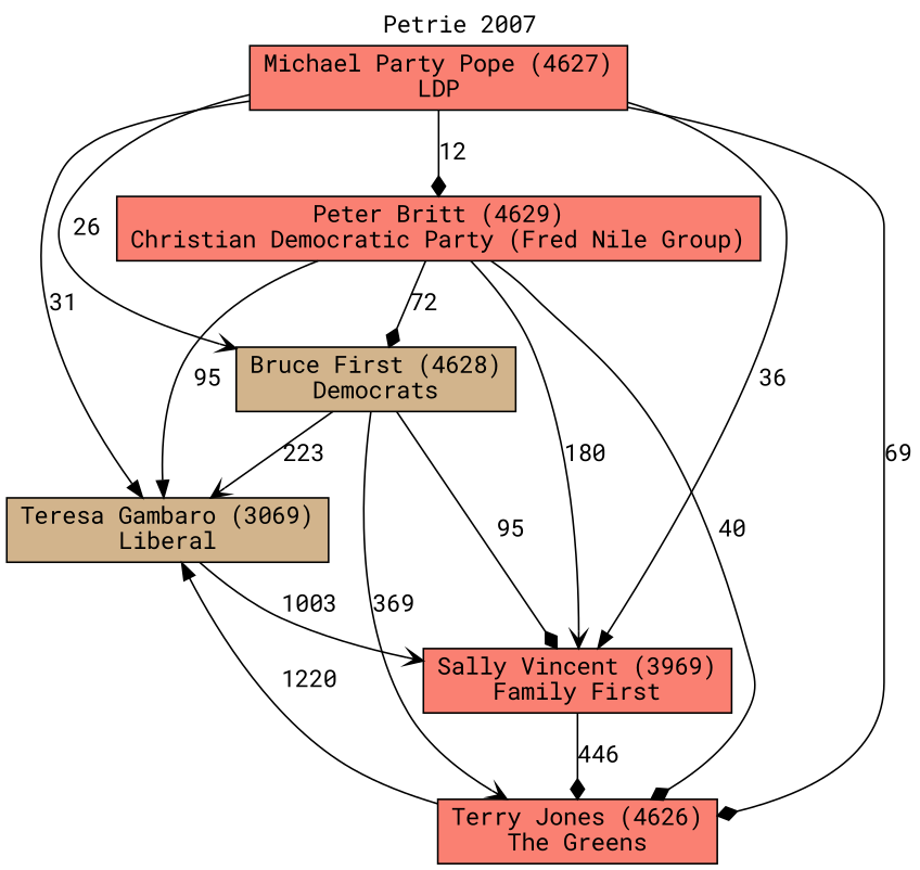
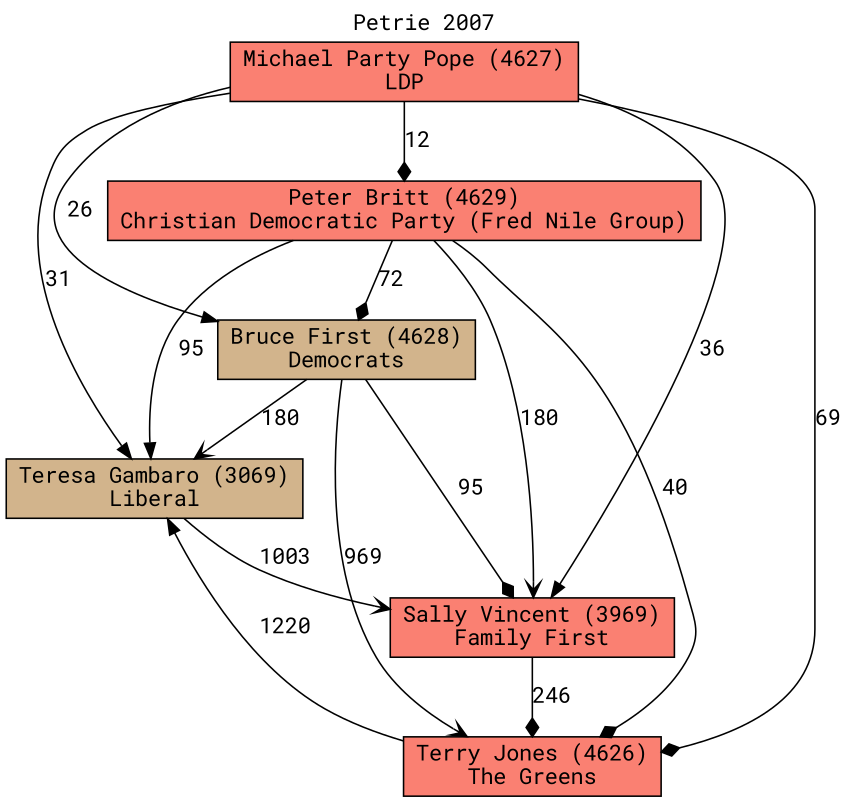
  digraph {
    fontname="Roboto Mono"
    label="Petrie 2007"
    labelloc=t
    mclimit=10
    node [fillcolor=salmon fontname="Roboto Mono" shape=box style=filled]
    edge [arrowhead=diamond fontname="Roboto Mono"]
    n1 [fillcolor=tan label="Teresa Gambaro (3069)\nLiberal"]
    n2 [label="Sally Vincent (3969)\nFamily First"]
    n3 [label="Terry Jones (4626)\nThe Greens"]
    n4 [fillcolor=tan label="Bruce First (4628)\nDemocrats"]
    n5 [label="Peter Britt (4629)\nChristian Democratic Party (Fred Nile Group)"]
    n6 [label="Michael Party Pope (4627)\nLDP"]
    n1 -> n2 [arrowhead=vee label=1003]
-   n2 -> n3 [label=446]
+   n2 -> n3 [label=246]
    n3 -> n1 [arrowhead=normal label=1220]
-   n4 -> n1 [arrowhead=vee label=223]
+   n4 -> n1 [arrowhead=vee label=180]
    n4 -> n2 [label=95]
-   n4 -> n3 [arrowhead=vee label=369]
+   n4 -> n3 [arrowhead=vee label=969]
    n5 -> n1 [arrowhead=normal label=95]
    n5 -> n2 [arrowhead=vee label=180]
    n5 -> n3 [label=40]
    n5 -> n4 [label=72]
    n6 -> n1 [arrowhead=normal label=31]
    n6 -> n2 [arrowhead=normal label=36]
    n6 -> n3 [label=69]
-   n6 -> n4 [arrowhead=vee label=26]
+   n6 -> n4 [arrowhead=normal label=26]
    n6 -> n5 [label=12]
  }
